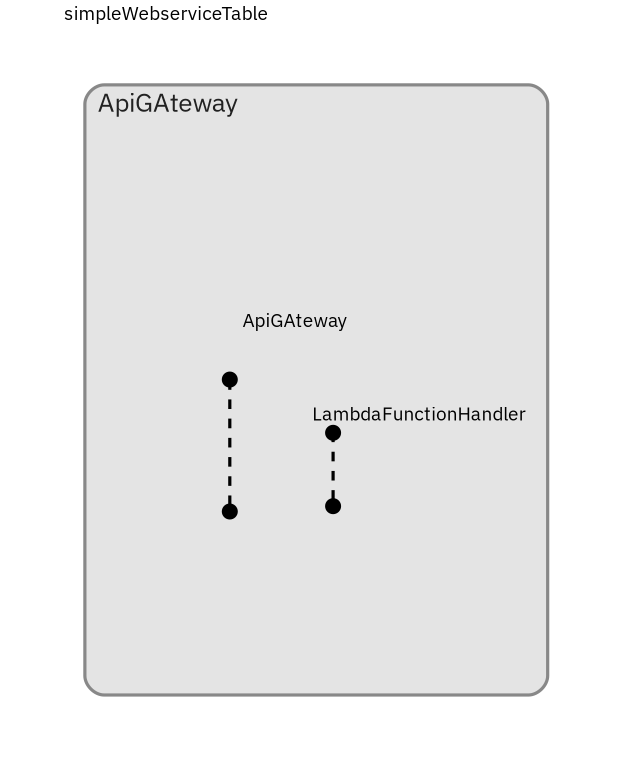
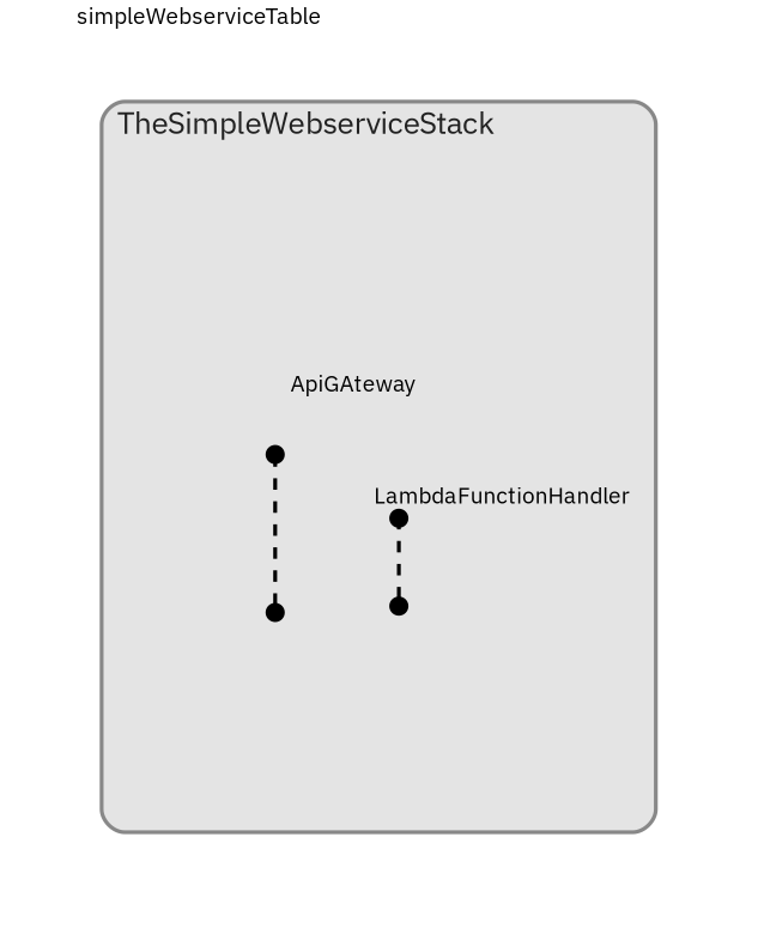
  digraph {
    compound=true
    fontcolor="#222222"
    fontname="IBM Plex Sans"
    fontsize=15
    nodesep=0.60
    rankdir=BT
    ranksep=0.75
    splines=ortho
    node [fixedsize=true fontname="IBM Plex Sans" fontsize=12 labelloc=b margin=8 penwidth=0 shape=cylinder style=rounded]
    edge [arrowhead=dot arrowtail=dot color=black dir=both fontname="IBM Plex Sans" penwidth=2 style=dashed]
    n1 [color=darkorange height=1.682 label="\nsimpleWebserviceTable" width=1.2]
    n2 [color=blue height=2.4819999999999998 label="\nLambdaFunctionHandler" shape=folder width=2]
    n3 [color=red height=1.466 label=" ApiGAteway" width=1.2]
    subgraph sub_1 {
      subgraph cluster_2 {
        fillcolor="#e4e4e4"
        fontsize=16
-       label=ApiGAteway
+       label=TheSimpleWebserviceStack
        labeljust=l
        labelloc=b
        pencolor="#888888"
        penwidth=2
        style="filled,rounded"
        n1
        n2
        n3
      }
    }
    n3 -> n1
    n3 -> n2
  }
